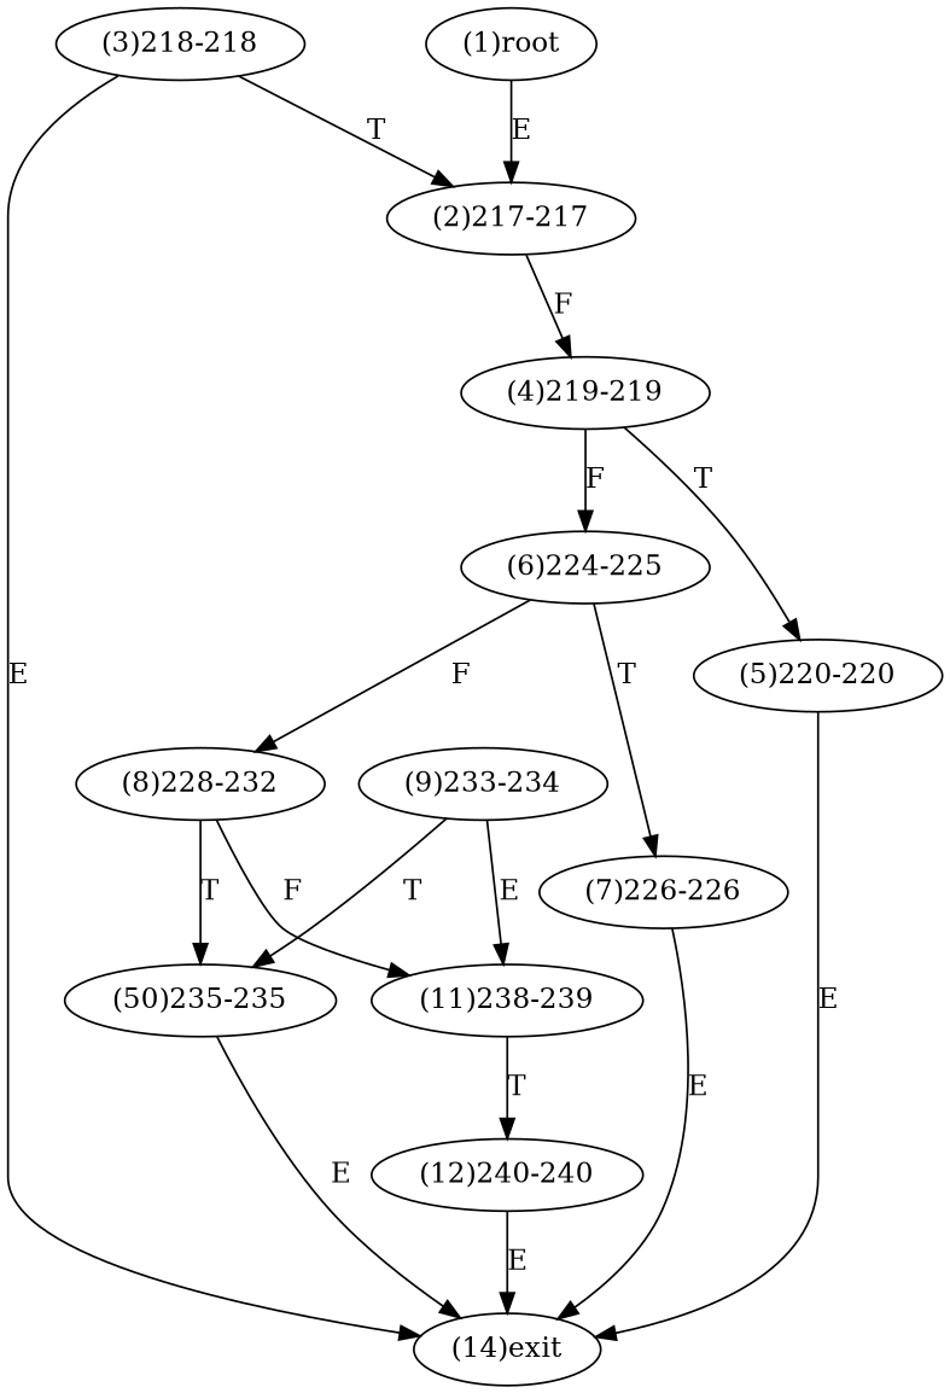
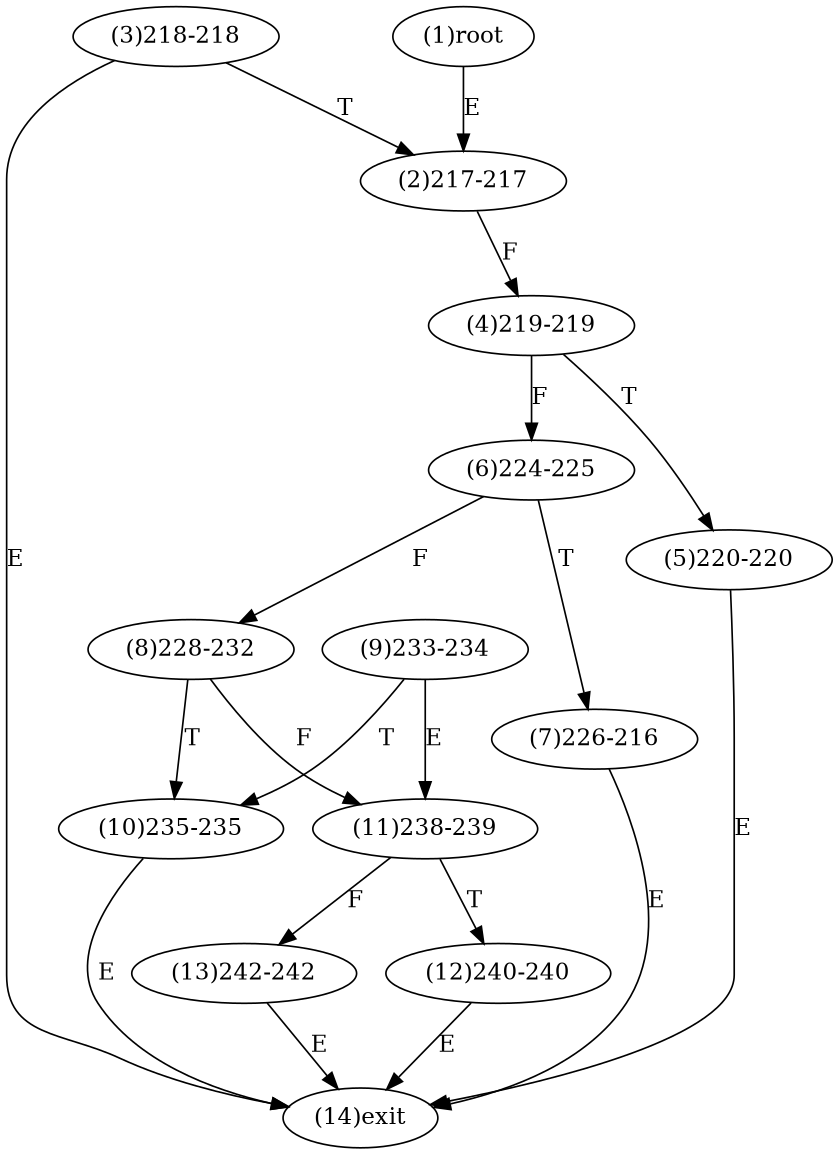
  digraph {
    n1 [label="(1)root"]
    n2 [label="(2)217-217"]
    n3 [label="(4)219-219"]
    n4 [label="(3)218-218"]
    n5 [label="(14)exit"]
    n6 [label="(5)220-220"]
    n7 [label="(6)224-225"]
-   n8 [label="(7)226-226"]
+   n8 [label="(7)226-216"]
    n9 [label="(8)228-232"]
    n10 [label="(11)238-239"]
-   n11 [label="(50)235-235"]
+   n11 [label="(10)235-235"]
    n12 [label="(9)233-234"]
    n13 [label="(12)240-240"]
+   n14 [label="(13)242-242"]
    n1 -> n2 [label=E]
    n2 -> n3 [label=F]
    n3 -> n6 [label=T]
    n3 -> n7 [label=F]
    n4 -> n2 [label=T]
    n4 -> n5 [label=E]
    n6 -> n5 [label=E]
    n7 -> n8 [label=T]
    n7 -> n9 [label=F]
    n8 -> n5 [label=E]
    n9 -> n10 [label=F]
    n9 -> n11 [label=T]
    n10 -> n13 [label=T]
+   n10 -> n14 [label=F]
    n11 -> n5 [label=E]
    n12 -> n10 [label=E]
    n12 -> n11 [label=T]
    n13 -> n5 [label=E]
+   n14 -> n5 [label=E]
  }
